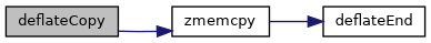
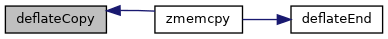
  digraph {
    rankdir=LR
    node [color=black fillcolor=white fontname=Helvetica fontsize=10 shape=record style=filled]
    edge [color=midnightblue fontname=Helvetica fontsize=10 labelfontname=Helvetica labelfontsize=10 style=solid]
    n1 [fillcolor=grey75 fontcolor=black height=0.2 label=deflateCopy width=0.4]
    n2 [height=0.2 label=zmemcpy width=0.4]
    n3 [height=0.2 label=deflateEnd width=0.4]
-   n1 -> n2
+   n2 -> n1
    n2 -> n3
  }
